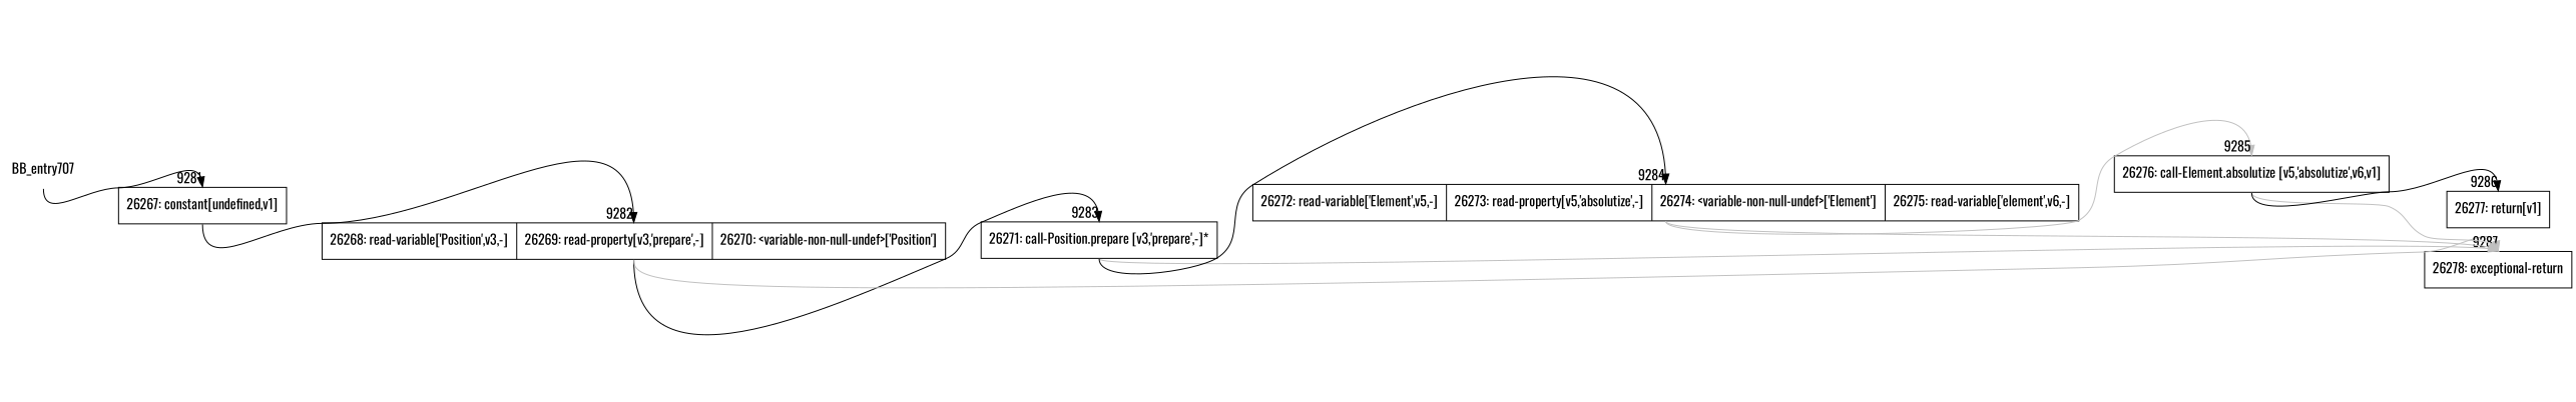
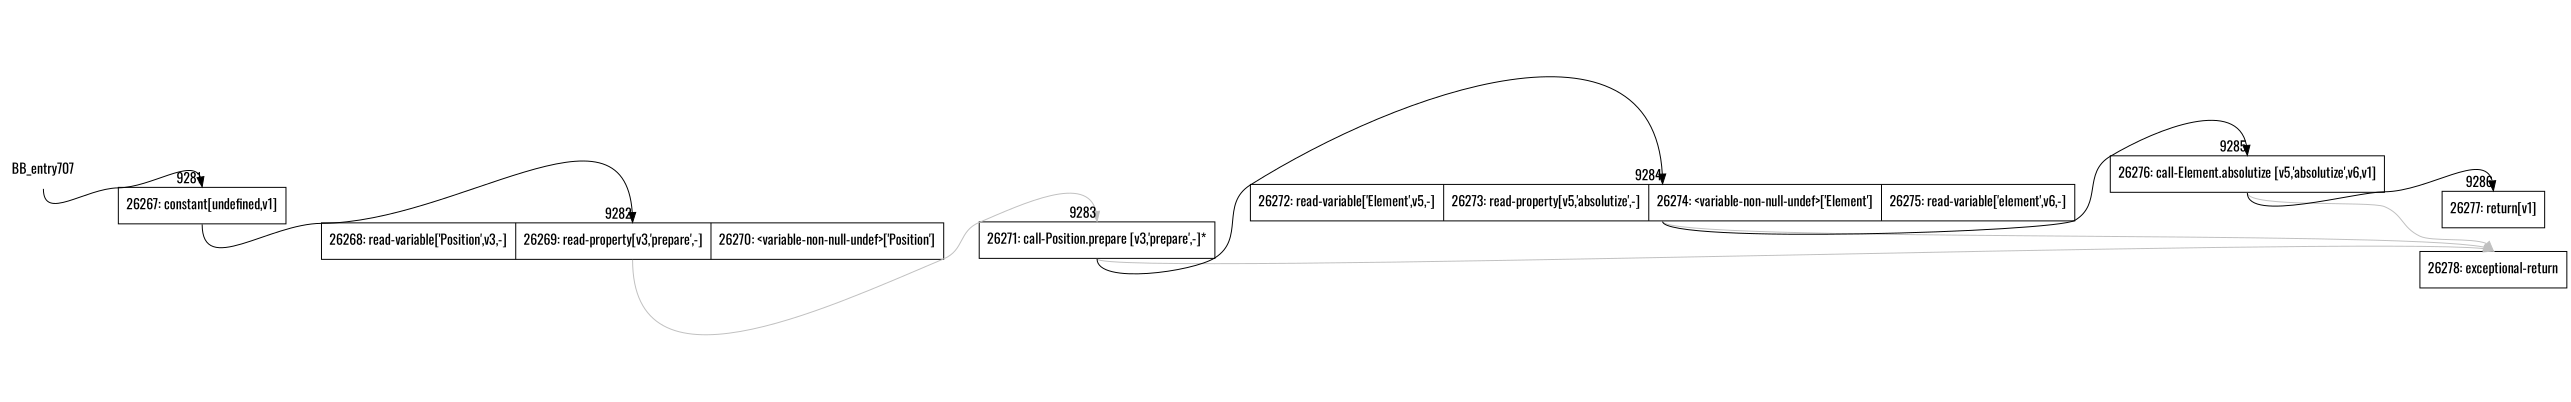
  digraph {
    fontname=Oswald
    rankdir=LR
    node [fontname=Oswald shape=record]
    edge [fontname=Oswald headport=n tailport=s]
    n1 [label=BB_entry707 shape=none]
    n2 [label="{26267: constant[undefined,v1]}"]
    n3 [label="{26268: read-variable['Position',v3,-]|26269: read-property[v3,'prepare',-]|26270: \<variable-non-null-undef\>['Position']}"]
    n4 [label="{26271: call-Position.prepare [v3,'prepare',-]*}"]
    n5 [label="{26278: exceptional-return}"]
    n6 [label="{26272: read-variable['Element',v5,-]|26273: read-property[v5,'absolutize',-]|26274: \<variable-non-null-undef\>['Element']|26275: read-variable['element',v6,-]}"]
    n7 [label="{26276: call-Element.absolutize [v5,'absolutize',v6,v1]}"]
    n8 [label="{26277: return[v1]}"]
    n1 -> n2 [headlabel="    9281"]
    n2 -> n3 [headlabel="      9282"]
-   n3 -> n4 [headlabel="      9283"]
-   n3 -> n5 [color=gray headlabel="      9287"]
+   n3 -> n4 [headlabel="      9283" color=gray]
    n4 -> n5 [color=gray]
    n4 -> n6 [headlabel="      9284"]
    n6 -> n5 [color=gray]
-   n6 -> n7 [headlabel="      9285" color=gray]
+   n6 -> n7 [headlabel="      9285"]
    n7 -> n5 [color=gray]
    n7 -> n8 [headlabel="      9286"]
  }
